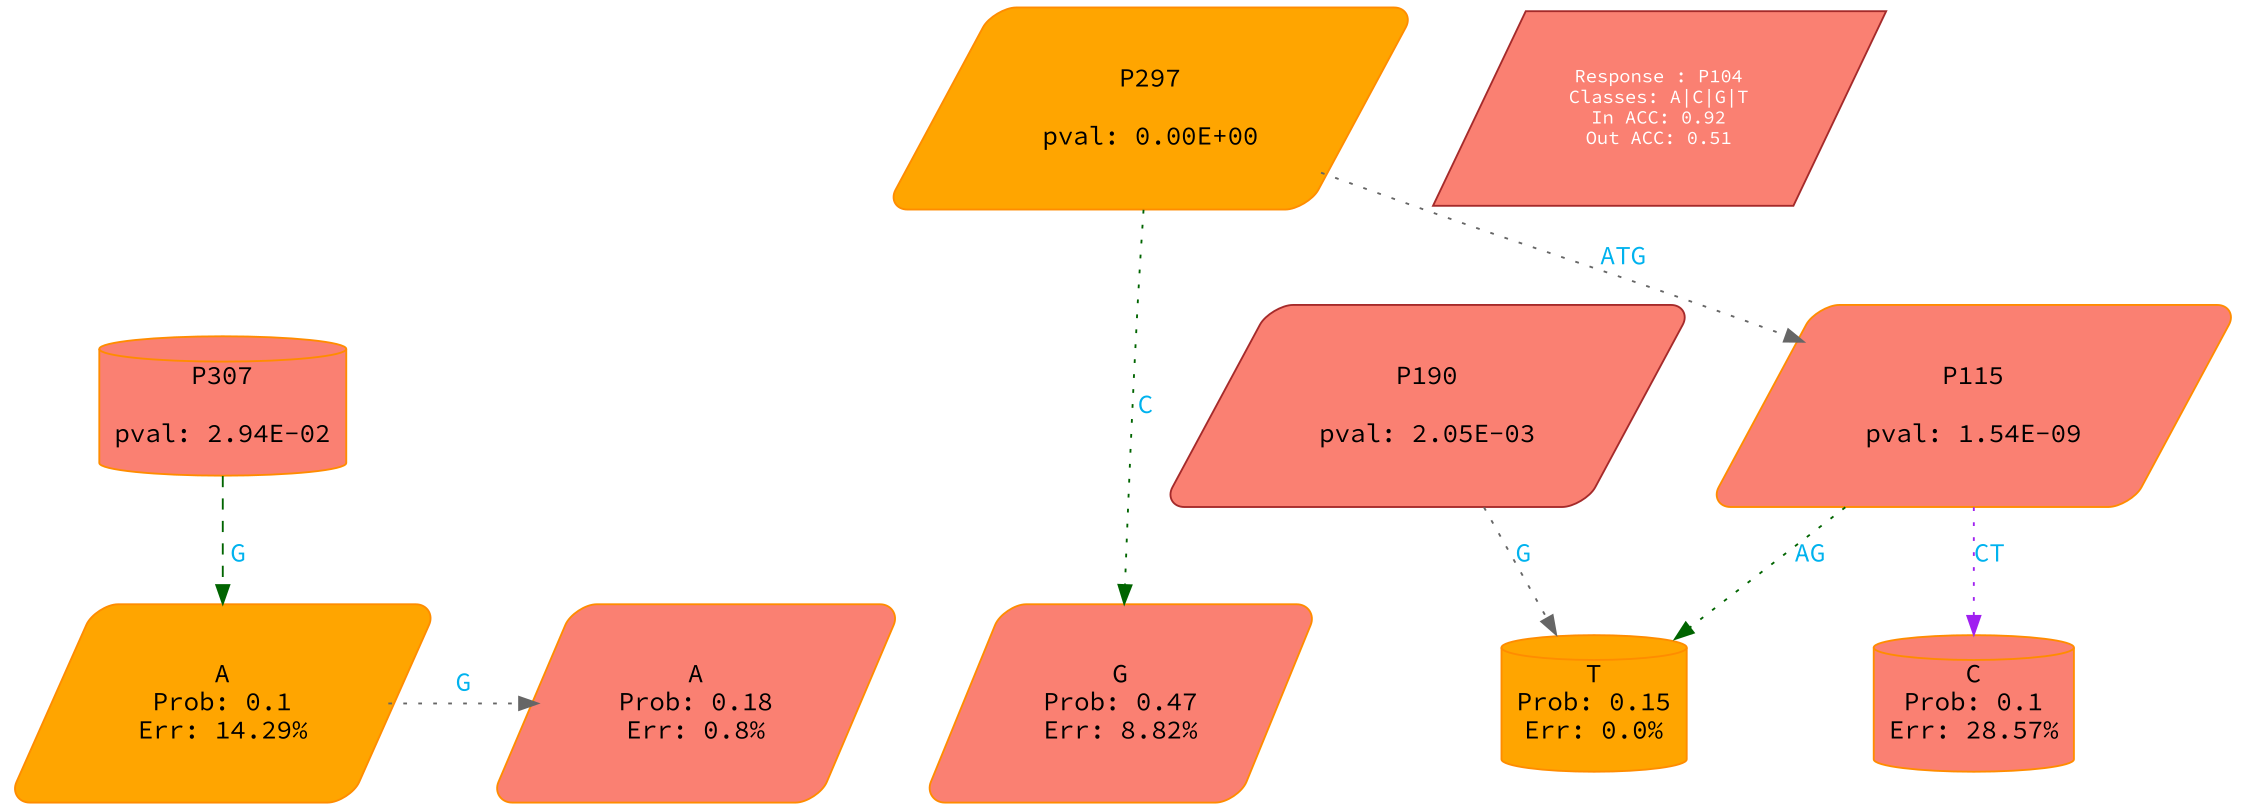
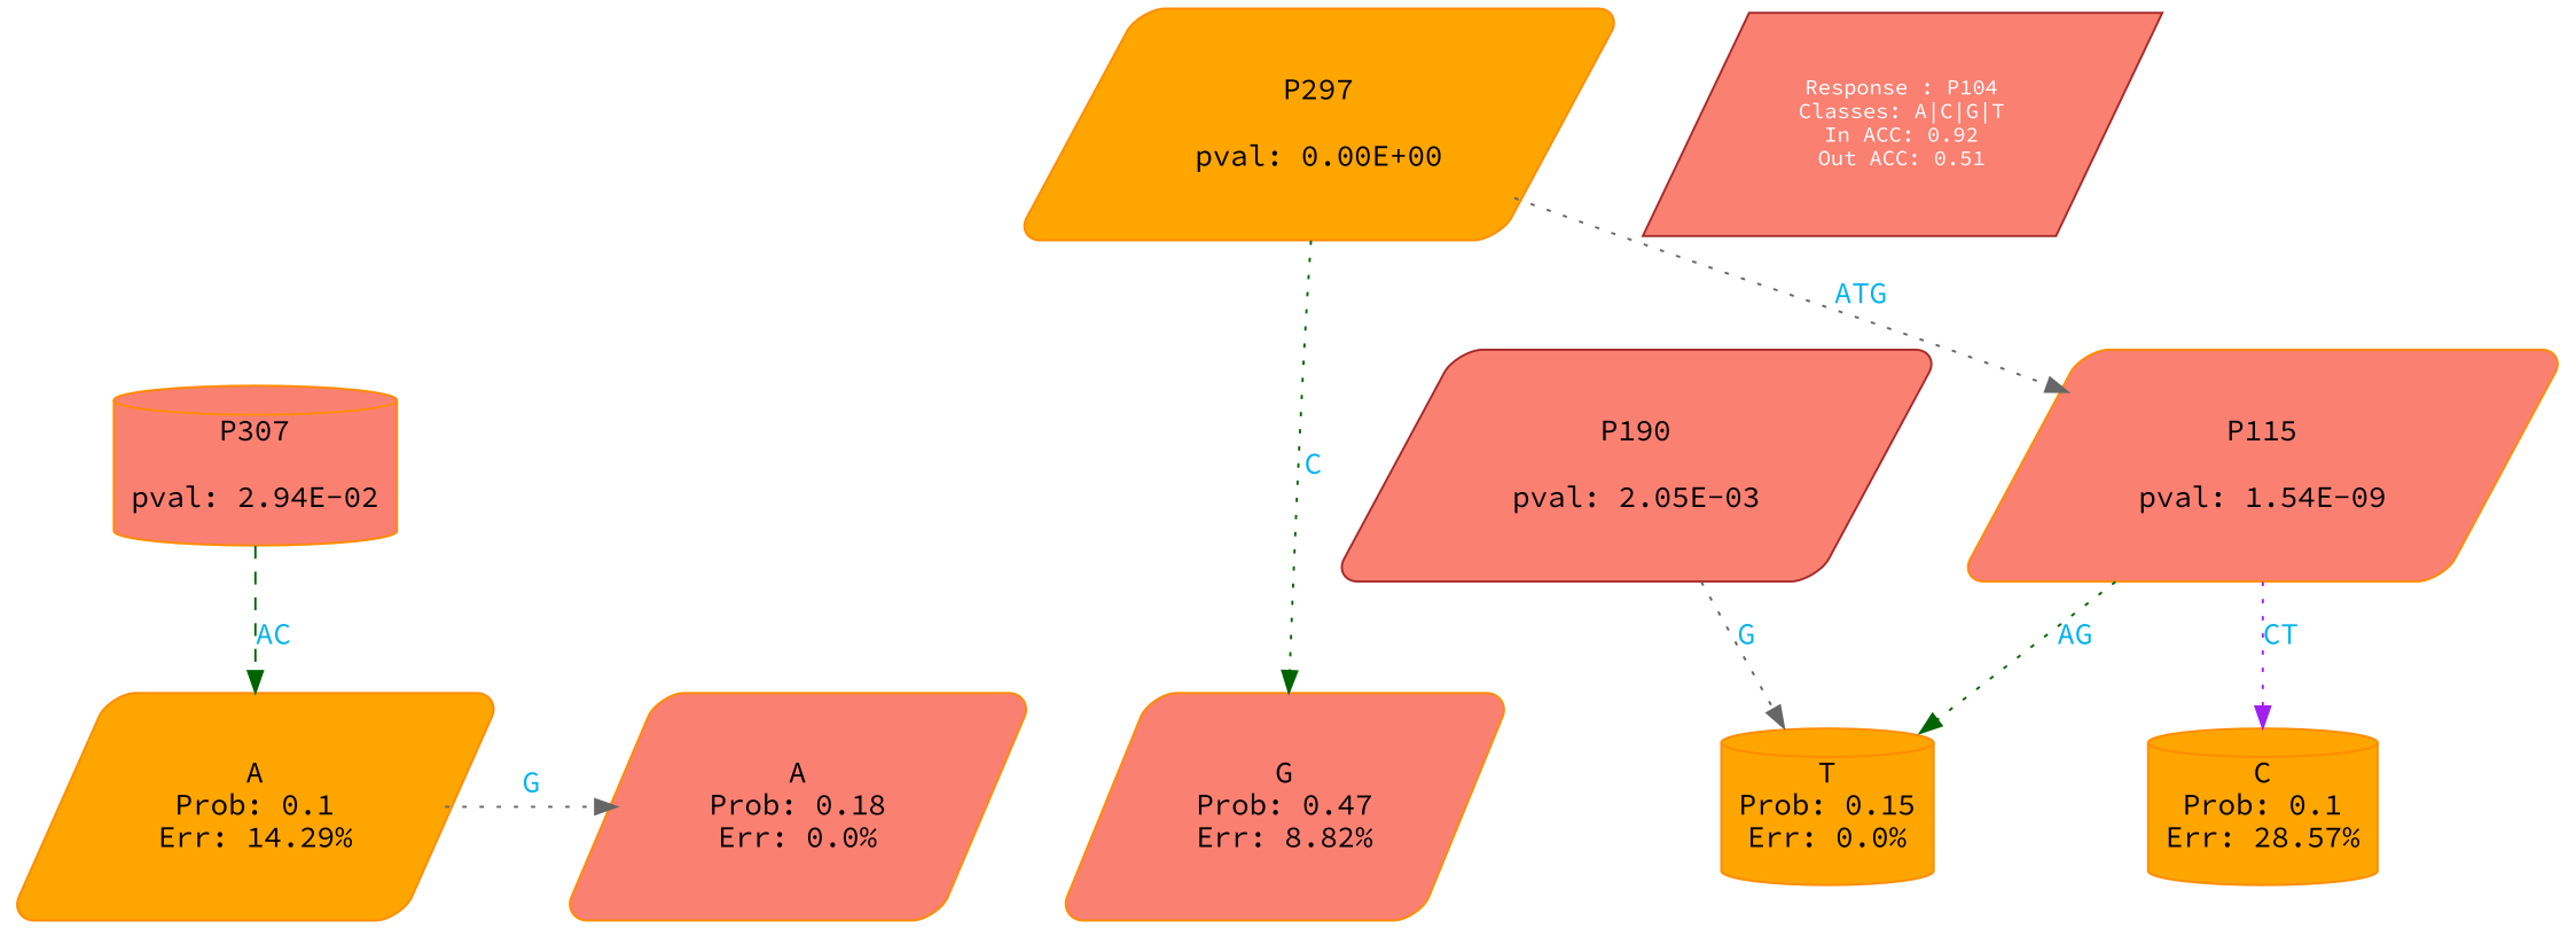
  digraph {
    fontname="Source Code Pro"
    ranksep=equally
    splines=polylines
    node [color=darkorange fillcolor=salmon fontname="Source Code Pro" shape=parallelogram style="filled, rounded"]
    edge [color=gray40 fontcolor=deepskyblue2 fontname="Source Code Pro" style=dotted]
    n1 [fillcolor=orange label="A\nProb: 0.1\nErr: 14.29%"]
-   n2 [label="A\nProb: 0.18\nErr: 0.8%"]
+   n2 [label="A\nProb: 0.18\nErr: 0.0%"]
    n3 [fillcolor=orange label="T\nProb: 0.15\nErr: 0.0%" shape=cylinder]
-   n4 [label="C\nProb: 0.1\nErr: 28.57%" shape=cylinder]
+   n4 [fillcolor=orange label="C\nProb: 0.1\nErr: 28.57%" shape=cylinder]
    n5 [label="G\nProb: 0.47\nErr: 8.82%"]
    n6 [align=left color=brown fontcolor=white fontsize=10 label="Response : P104\nClasses: A|C|G|T\nIn ACC: 0.92\nOut ACC: 0.51\n" style=filled]
    n7 [fillcolor=orange label="P297\n\npval: 0.00E+00"]
    n8 [label="P115\n\npval: 1.54E-09"]
    n9 [color=brown label="P190\n\npval: 2.05E-03"]
    n10 [label="P307\n\npval: 2.94E-02" shape=cylinder]
    subgraph sub_1 {
      rank=same
      n1
      n2
      n3
      n4
      n5
    }
    subgraph sub_2 {
      rank=same
      n6
      n7
    }
    n1 -> n2 [label=G]
    n7 -> n5 [color=darkgreen label=C]
    n7 -> n8 [label=ATG]
    n8 -> n3 [color=darkgreen label=AG]
    n8 -> n4 [color=purple label=CT]
    n9 -> n3 [label=G]
-   n10 -> n1 [color=darkgreen label=G style=dashed]
+   n10 -> n1 [color=darkgreen label=AC style=dashed]
  }
